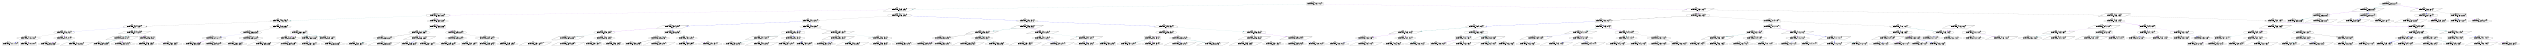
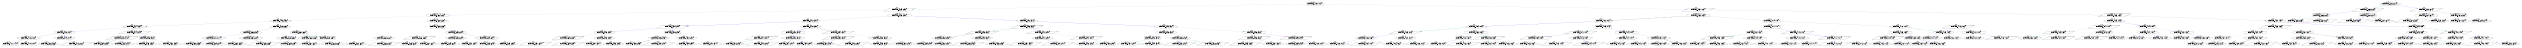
  digraph {
    node [shape=folder]
    edge [arrowhead=diamond color=teal style=dashed]
    n1 [label="Node{data=[7021, 7021]}"]
    n2 [label="Node{data=[6896, 6896]}" shape=parallelogram]
    n3 [label="Node{data=[7237, 7237]}" shape=parallelogram]
    n4 [label="Node{data=[6864, 6864]}" shape=octagon]
    n5 [label="Node{data=[6928, 6928]}" shape=octagon]
    n6 [label="Node{data=[7053, 7053]}" shape=octagon]
    n7 [label="Node{data=[7253, 7253]}" shape=parallelogram]
    n8 [label="Node{data=[4956, 4956]}" shape=ellipse]
    n9 [label="Node{data=[6880, 6880]}" shape=ellipse]
    n10 [label="Node{data=[6912, 6912]}"]
    n11 [label="Node{data=[6976, 6976]}" shape=ellipse]
    n12 [label="Node{data=[3344, 3344]}" shape=octagon]
    n13 [label="Node{data=[6856, 6856]}" shape=ellipse]
    n14 [label="Node{data=[6888, 6888]}"]
    n15 [label="Node{data=[2461, 2461]}" shape=ellipse]
    n16 [label="Node{data=[3449, 3449]}" shape=parallelogram]
    n17 [label="Node{data=[6586, 6586]}" shape=ellipse]
    n18 [label="Node{data=[6860, 6860]}"]
    n19 [label="Node{data=[1123, 1123]}" shape=octagon]
    n20 [label="Node{data=[2779, 2779]}" shape=ellipse]
    n21 [label="Node{data=[3421, 3421]}" shape=parallelogram]
    n22 [label="Node{data=[3986, 3986]}"]
    n23 [label="Node{data=[1117, 1117]}"]
    n24 [label="Node{data=[1700, 1700]}"]
    n25 [label="Node{data=[2656, 2656]}" shape=ellipse]
    n26 [label="Node{data=[2786, 2786]}" shape=parallelogram]
    n27 [label="Node{data=[3392, 3392]}"]
    n28 [label="Node{data=[3434, 3434]}" shape=octagon]
    n29 [label="Node{data=[3455, 3455]}" shape=ellipse]
    n30 [label="Node{data=[4655, 4655]}" shape=octagon]
    n31 [label="Node{data=[6171, 6171]}" shape=octagon]
    n32 [label="Node{data=[6854, 6854]}" shape=octagon]
    n33 [label="Node{data=[6858, 6858]}" shape=octagon]
    n34 [label="Node{data=[6862, 6862]}"]
    n35 [label="Node{data=[6857, 6857]}"]
    n36 [label="Node{data=[5523, 5523]}" shape=ellipse]
    n37 [label="Node{data=[6579, 6579]}"]
    n38 [label="Node{data=[6853, 6853]}" shape=octagon]
    n39 [label="Node{data=[6855, 6855]}" shape=parallelogram]
    n40 [label="Node{data=[6859, 6859]}"]
    n41 [label="Node{data=[6861, 6861]}" shape=ellipse]
    n42 [label="Node{data=[6863, 6863]}" shape=octagon]
    n43 [label="Node{data=[6872, 6872]}" shape=ellipse]
    n44 [label="Node{data=[6868, 6868]}" shape=parallelogram]
    n45 [label="Node{data=[6876, 6876]}" shape=parallelogram]
-   n46 [label="Node{data=[6884, 6884]}" shape=ellipse]
    n47 [label="Node{data=[6892, 6892]}" shape=ellipse]
    n48 [label="Node{data=[6866, 6866]}"]
    n49 [label="Node{data=[6870, 6870]}"]
    n50 [label="Node{data=[6874, 6874]}" shape=octagon]
    n51 [label="Node{data=[6878, 6878]}"]
    n52 [label="Node{data=[6865, 6865]}"]
    n53 [label="Node{data=[6867, 6867]}" shape=parallelogram]
    n54 [label="Node{data=[6869, 6869]}" shape=parallelogram]
    n55 [label="Node{data=[6871, 6871]}" shape=octagon]
    n56 [label="Node{data=[6873, 6873]}" shape=parallelogram]
    n57 [label="Node{data=[6875, 6875]}" shape=ellipse]
    n58 [label="Node{data=[6877, 6877]}"]
    n59 [label="Node{data=[6879, 6879]}" shape=octagon]
    n60 [label="Node{data=[6882, 6882]}" shape=ellipse]
    n61 [label="Node{data=[6886, 6886]}" shape=parallelogram]
    n62 [label="Node{data=[6890, 6890]}" shape=ellipse]
    n63 [label="Node{data=[6894, 6894]}" shape=octagon]
    n64 [label="Node{data=[6881, 6881]}" shape=ellipse]
    n65 [label="Node{data=[6883, 6883]}" shape=parallelogram]
    n66 [label="Node{data=[6885, 6885]}"]
    n67 [label="Node{data=[6887, 6887]}"]
    n68 [label="Node{data=[6889, 6889]}" shape=octagon]
    n69 [label="Node{data=[6891, 6891]}"]
    n70 [label="Node{data=[6893, 6893]}"]
    n71 [label="Node{data=[6895, 6895]}" shape=ellipse]
    n72 [label="Node{data=[6904, 6904]}" shape=parallelogram]
    n73 [label="Node{data=[6920, 6920]}" shape=ellipse]
    n74 [label="Node{data=[6936, 6936]}" shape=parallelogram]
    n75 [label="Node{data=[6984, 6984]}" shape=octagon]
    n76 [label="Node{data=[6900, 6900]}" shape=ellipse]
    n77 [label="Node{data=[6908, 6908]}"]
    n78 [label="Node{data=[6916, 6916]}" shape=octagon]
    n79 [label="Node{data=[6924, 6924]}" shape=parallelogram]
    n80 [label="Node{data=[6898, 6898]}" shape=parallelogram]
    n81 [label="Node{data=[6902, 6902]}" shape=ellipse]
    n82 [label="Node{data=[6906, 6906]}" shape=ellipse]
    n83 [label="Node{data=[6910, 6910]}" shape=ellipse]
    n84 [label="Node{data=[6897, 6897]}" shape=parallelogram]
    n85 [label="Node{data=[6899, 6899]}" shape=parallelogram]
    n86 [label="Node{data=[6901, 6901]}"]
    n87 [label="Node{data=[6903, 6903]}" shape=ellipse]
    n88 [label="Node{data=[6905, 6905]}"]
    n89 [label="Node{data=[6907, 6907]}" shape=parallelogram]
    n90 [label="Node{data=[6909, 6909]}" shape=ellipse]
    n91 [label="Node{data=[6911, 6911]}" shape=octagon]
    n92 [label="Node{data=[6914, 6914]}" shape=parallelogram]
    n93 [label="Node{data=[6918, 6918]}" shape=octagon]
    n94 [label="Node{data=[6922, 6922]}" shape=parallelogram]
    n95 [label="Node{data=[6926, 6926]}" shape=octagon]
    n96 [label="Node{data=[6913, 6913]}" shape=ellipse]
    n97 [label="Node{data=[6915, 6915]}" shape=parallelogram]
    n98 [label="Node{data=[6917, 6917]}"]
    n99 [label="Node{data=[6919, 6919]}"]
    n100 [label="Node{data=[6921, 6921]}" shape=ellipse]
    n101 [label="Node{data=[6923, 6923]}" shape=parallelogram]
    n102 [label="Node{data=[6925, 6925]}" shape=ellipse]
    n103 [label="Node{data=[6927, 6927]}" shape=octagon]
    n104 [label="Node{data=[6932, 6932]}" shape=parallelogram]
    n105 [label="Node{data=[6972, 6972]}" shape=parallelogram]
    n106 [label="Node{data=[6980, 6980]}" shape=ellipse]
    n107 [label="Node{data=[6988, 6988]}" shape=octagon]
    n108 [label="Node{data=[6930, 6930]}" shape=ellipse]
    n109 [label="Node{data=[6934, 6934]}" shape=ellipse]
    n110 [label="Node{data=[6970, 6970]}" shape=ellipse]
    n111 [label="Node{data=[6974, 6974]}" shape=parallelogram]
    n112 [label="Node{data=[6929, 6929]}"]
    n113 [label="Node{data=[6931, 6931]}"]
    n114 [label="Node{data=[6933, 6933]}" shape=parallelogram]
    n115 [label="Node{data=[6935, 6935]}" shape=octagon]
    n116 [label="Node{data=[6937, 6937]}" shape=parallelogram]
    n117 [label="Node{data=[6971, 6971]}" shape=parallelogram]
    n118 [label="Node{data=[6973, 6973]}" shape=octagon]
    n119 [label="Node{data=[6975, 6975]}"]
    n120 [label="Node{data=[6978, 6978]}"]
    n121 [label="Node{data=[6982, 6982]}" shape=ellipse]
    n122 [label="Node{data=[6986, 6986]}" shape=parallelogram]
    n123 [label="Node{data=[6990, 6990]}" shape=parallelogram]
    n124 [label="Node{data=[6977, 6977]}" shape=octagon]
    n125 [label="Node{data=[6979, 6979]}" shape=ellipse]
    n126 [label="Node{data=[6981, 6981]}" shape=parallelogram]
    n127 [label="Node{data=[6983, 6983]}" shape=parallelogram]
    n128 [label="Node{data=[6985, 6985]}" shape=parallelogram]
    n129 [label="Node{data=[6987, 6987]}" shape=ellipse]
    n130 [label="Node{data=[6989, 6989]}" shape=ellipse]
    n131 [label="Node{data=[7020, 7020]}"]
    n132 [label="Node{data=[7037, 7037]}"]
    n133 [label="Node{data=[7119, 7119]}"]
    n134 [label="Node{data=[7245, 7245]}" shape=ellipse]
    n135 [label="Node{data=[7891, 7891]}" shape=ellipse]
    n136 [label="Node{data=[7029, 7029]}" shape=ellipse]
    n137 [label="Node{data=[7045, 7045]}"]
    n138 [label="Node{data=[7111, 7111]}"]
    n139 [label="Node{data=[7127, 7127]}" shape=ellipse]
    n140 [label="Node{data=[7025, 7025]}" shape=parallelogram]
    n141 [label="Node{data=[7033, 7033]}" shape=octagon]
    n142 [label="Node{data=[7041, 7041]}" shape=parallelogram]
    n143 [label="Node{data=[7049, 7049]}" shape=octagon]
    n144 [label="Node{data=[7023, 7023]}" shape=ellipse]
    n145 [label="Node{data=[7027, 7027]}" shape=ellipse]
    n146 [label="Node{data=[7031, 7031]}"]
    n147 [label="Node{data=[7035, 7035]}" shape=parallelogram]
    n148 [label="Node{data=[7022, 7022]}" shape=octagon]
    n149 [label="Node{data=[7024, 7024]}" shape=parallelogram]
    n150 [label="Node{data=[7026, 7026]}" shape=ellipse]
    n151 [label="Node{data=[7028, 7028]}" shape=octagon]
    n152 [label="Node{data=[7030, 7030]}"]
    n153 [label="Node{data=[7032, 7032]}" shape=parallelogram]
    n154 [label="Node{data=[7034, 7034]}"]
    n155 [label="Node{data=[7036, 7036]}"]
    n156 [label="Node{data=[7039, 7039]}" shape=parallelogram]
    n157 [label="Node{data=[7043, 7043]}" shape=octagon]
    n158 [label="Node{data=[7047, 7047]}" shape=ellipse]
    n159 [label="Node{data=[7051, 7051]}" shape=octagon]
    n160 [label="Node{data=[7038, 7038]}" shape=octagon]
    n161 [label="Node{data=[7042, 7042]}" shape=parallelogram]
    n162 [label="Node{data=[7044, 7044]}" shape=parallelogram]
    n163 [label="Node{data=[7046, 7046]}" shape=octagon]
    n164 [label="Node{data=[7048, 7048]}"]
    n165 [label="Node{data=[7050, 7050]}" shape=ellipse]
    n166 [label="Node{data=[7052, 7052]}"]
    n167 [label="Node{data=[7057, 7057]}"]
    n168 [label="Node{data=[7115, 7115]}" shape=parallelogram]
    n169 [label="Node{data=[7233, 7233]}" shape=octagon]
    n170 [label="Node{data=[7125, 7125]}" shape=ellipse]
    n171 [label="Node{data=[7055, 7055]}" shape=parallelogram]
    n172 [label="Node{data=[7109, 7109]}" shape=octagon]
    n173 [label="Node{data=[7113, 7113]}" shape=octagon]
    n174 [label="Node{data=[7117, 7117]}" shape=parallelogram]
    n175 [label="Node{data=[7054, 7054]}"]
    n176 [label="Node{data=[7056, 7056]}" shape=ellipse]
    n177 [label="Node{data=[7061, 7061]}" shape=octagon]
    n178 [label="Node{data=[7110, 7110]}" shape=octagon]
    n179 [label="Node{data=[7112, 7112]}" shape=ellipse]
    n180 [label="Node{data=[7114, 7114]}"]
    n181 [label="Node{data=[7116, 7116]}" shape=parallelogram]
    n182 [label="Node{data=[7118, 7118]}"]
    n183 [label="Node{data=[7123, 7123]}" shape=parallelogram]
    n184 [label="Node{data=[7121, 7121]}" shape=octagon]
    n185 [label="Node{data=[7129, 7129]}" shape=parallelogram]
    n186 [label="Node{data=[7235, 7235]}"]
    n187 [label="Node{data=[7120, 7120]}" shape=ellipse]
    n188 [label="Node{data=[7122, 7122]}" shape=parallelogram]
    n189 [label="Node{data=[7124, 7124]}"]
    n190 [label="Node{data=[7126, 7126]}" shape=ellipse]
    n191 [label="Node{data=[7128, 7128]}" shape=octagon]
    n192 [label="Node{data=[7181, 7181]}"]
    n193 [label="Node{data=[7234, 7234]}"]
    n194 [label="Node{data=[7236, 7236]}"]
    n195 [label="Node{data=[7241, 7241]}" shape=parallelogram]
    n196 [label="Node{data=[7249, 7249]}"]
    n197 [label="Node{data=[7323, 7323]}" shape=parallelogram]
    n198 [label="Node{data=[7899, 7899]}"]
    n199 [label="Node{data=[7239, 7239]}" shape=parallelogram]
    n200 [label="Node{data=[7243, 7243]}"]
    n201 [label="Node{data=[7247, 7247]}" shape=ellipse]
    n202 [label="Node{data=[7251, 7251]}" shape=octagon]
    n203 [label="Node{data=[7238, 7238]}" shape=octagon]
    n204 [label="Node{data=[7240, 7240]}" shape=parallelogram]
    n205 [label="Node{data=[7242, 7242]}" shape=parallelogram]
    n206 [label="Node{data=[7244, 7244]}"]
    n207 [label="Node{data=[7246, 7246]}" shape=ellipse]
    n208 [label="Node{data=[7248, 7248]}" shape=octagon]
    n209 [label="Node{data=[7250, 7250]}"]
    n210 [label="Node{data=[7252, 7252]}" shape=ellipse]
    n211 [label="Node{data=[7319, 7319]}" shape=octagon]
    n212 [label="Node{data=[7327, 7327]}" shape=ellipse]
    n213 [label="Node{data=[7895, 7895]}" shape=ellipse]
    n214 [label="Node{data=[7901, 7901]}" shape=parallelogram]
    n215 [label="Node{data=[7317, 7317]}"]
    n216 [label="Node{data=[7321, 7321]}" shape=octagon]
    n217 [label="Node{data=[7325, 7325]}" shape=octagon]
    n218 [label="Node{data=[7329, 7329]}"]
    n219 [label="Node{data=[7316, 7316]}"]
    n220 [label="Node{data=[7318, 7318]}" shape=ellipse]
    n221 [label="Node{data=[7320, 7320]}"]
    n222 [label="Node{data=[7322, 7322]}" shape=parallelogram]
    n223 [label="Node{data=[7324, 7324]}" shape=ellipse]
    n224 [label="Node{data=[7326, 7326]}" shape=parallelogram]
    n225 [label="Node{data=[7328, 7328]}" shape=octagon]
    n226 [label="Node{data=[7787, 7787]}"]
    n227 [label="Node{data=[7893, 7893]}" shape=ellipse]
    n228 [label="Node{data=[7897, 7897]}" shape=octagon]
    n229 [label="Node{data=[7900, 7900]}"]
    n230 [label="Node{data=[7911, 7911]}" shape=octagon]
    n231 [label="Node{data=[7892, 7892]}"]
    n232 [label="Node{data=[7894, 7894]}" shape=octagon]
    n233 [label="Node{data=[7896, 7896]}" shape=octagon]
    n234 [label="Node{data=[7898, 7898]}" shape=ellipse]
    n235 [label="Node{data=[7902, 7902]}" shape=parallelogram]
    n236 [label="Node{data=[8315, 8315]}" shape=ellipse]
    n1 -> n2 [arrowhead=tee]
    n1 -> n3 [arrowhead=tee color=purple]
    n2 -> n4 [arrowhead=onormal color=purple]
    n2 -> n5 [arrowhead=tee style=solid]
    n3 -> n6 [color=purple style=solid]
    n3 -> n7 [arrowhead=onormal color=black]
    n4 -> n8 [arrowhead=tee]
    n4 -> n9 [arrowhead=tee color=purple]
    n5 -> n10 [arrowhead=onormal color=black]
    n5 -> n11 [arrowhead=onormal color=blue style=solid]
    n6 -> n132 [color=black style=solid]
    n6 -> n133 [arrowhead=onormal color=black]
    n7 -> n134 [arrowhead=onormal color=black]
    n7 -> n135 [arrowhead=tee color=black]
    n8 -> n12 [color=black]
    n8 -> n13 [arrowhead=tee color=purple]
    n9 -> n14 [arrowhead=tee color=purple style=solid]
    n10 -> n72 [color=blue style=solid]
    n10 -> n73 [arrowhead=onormal color=blue style=solid]
    n11 -> n74 [arrowhead=tee color=black]
    n11 -> n75 [arrowhead=onormal color=blue style=solid]
    n12 -> n15 [arrowhead=onormal color=blue]
    n12 -> n16 [arrowhead=onormal]
    n13 -> n17 [color=black]
    n13 -> n18 [arrowhead=onormal color=purple]
-   n14 -> n46 [arrowhead=tee style=solid]
    n14 -> n47 [arrowhead=tee color=purple]
    n15 -> n19 [arrowhead=tee color=black]
    n15 -> n20 [color=purple style=solid]
    n16 -> n21 [style=solid]
    n16 -> n22 [color=purple]
    n17 -> n31 [arrowhead=tee color=blue]
    n17 -> n32 [color=black]
    n18 -> n33 [color=purple style=solid]
    n18 -> n34 [style=solid]
    n18 -> n35 [style=solid]
    n19 -> n23 [color=blue]
    n19 -> n24 [arrowhead=tee color=purple]
    n20 -> n25 [color=purple]
    n20 -> n26 [arrowhead=onormal style=solid]
    n21 -> n27 [arrowhead=tee style=solid]
    n21 -> n28 [color=purple style=solid]
    n22 -> n29 [arrowhead=onormal color=purple style=solid]
    n22 -> n30 [arrowhead=onormal color=purple]
    n31 -> n36 [arrowhead=tee color=purple style=solid]
    n31 -> n37 [arrowhead=tee color=black]
    n32 -> n38 [arrowhead=onormal color=blue]
    n32 -> n39 [arrowhead=tee color=black style=solid]
    n33 -> n40 [arrowhead=onormal color=blue]
    n34 -> n41 [arrowhead=onormal color=blue style=solid]
    n34 -> n42 [arrowhead=onormal color=black]
    n43 -> n44 [arrowhead=onormal style=solid]
    n43 -> n45 [color=purple style=solid]
    n44 -> n48 [arrowhead=onormal color=purple style=solid]
    n44 -> n49 [color=blue style=solid]
    n45 -> n50 [color=blue]
    n45 -> n51 [arrowhead=onormal color=black]
-   n46 -> n60 [color=black style=solid]
-   n46 -> n61 [arrowhead=onormal color=purple style=solid]
    n47 -> n62
    n47 -> n63 [arrowhead=tee color=black]
    n48 -> n52 [arrowhead=tee style=solid]
    n48 -> n53 [arrowhead=tee color=black style=solid]
    n49 -> n54 [arrowhead=tee color=blue style=solid]
    n49 -> n55 [color=black style=solid]
    n50 -> n56 [arrowhead=onormal color=purple]
    n50 -> n57 [arrowhead=tee color=purple style=solid]
    n51 -> n58 [arrowhead=tee color=blue style=solid]
    n51 -> n59 [color=purple]
    n60 -> n64
    n60 -> n65 [arrowhead=onormal style=solid]
    n61 -> n66 [arrowhead=tee color=blue style=solid]
    n61 -> n67 [arrowhead=onormal color=black style=solid]
    n62 -> n68 [arrowhead=tee]
    n62 -> n69 [arrowhead=tee style=solid]
    n63 -> n70
    n63 -> n71 [arrowhead=onormal color=black]
    n72 -> n76 [arrowhead=onormal color=purple style=solid]
    n72 -> n77 [arrowhead=tee color=blue style=solid]
    n73 -> n78 [arrowhead=tee color=blue style=solid]
    n73 -> n79 [arrowhead=onormal color=black style=solid]
    n74 -> n104 [style=solid]
    n74 -> n105 [arrowhead=onormal color=purple style=solid]
    n75 -> n106 [arrowhead=onormal color=purple style=solid]
    n75 -> n107
    n76 -> n80 [arrowhead=onormal]
    n76 -> n81 [arrowhead=onormal color=purple style=solid]
    n77 -> n82 [arrowhead=tee]
    n77 -> n83 [arrowhead=onormal]
    n78 -> n92 [arrowhead=onormal]
    n78 -> n93 [color=blue]
    n79 -> n94 [color=black style=solid]
    n79 -> n95 [arrowhead=tee]
    n80 -> n84 [color=black]
    n80 -> n85 [arrowhead=tee]
    n81 -> n86 [arrowhead=onormal style=solid]
    n81 -> n87 [arrowhead=onormal color=black]
    n82 -> n88 [arrowhead=tee color=black style=solid]
    n82 -> n89 [color=black style=solid]
    n83 -> n90 [color=blue]
    n83 -> n91 [arrowhead=tee color=purple]
    n92 -> n96 [arrowhead=onormal style=solid]
    n92 -> n97 [arrowhead=tee color=black]
    n93 -> n98 [color=black]
    n93 -> n99 [color=blue]
    n94 -> n100 [arrowhead=tee color=blue style=solid]
    n94 -> n101
    n95 -> n102 [arrowhead=tee color=purple style=solid]
    n95 -> n103 [arrowhead=onormal]
    n104 -> n108 [arrowhead=tee color=black style=solid]
    n104 -> n109
    n105 -> n110 [arrowhead=onormal color=black style=solid]
    n105 -> n111 [arrowhead=tee]
    n106 -> n120 [arrowhead=tee color=purple]
    n106 -> n121 [arrowhead=onormal color=purple]
    n107 -> n122 [arrowhead=onormal color=black style=solid]
    n107 -> n123 [color=purple style=solid]
    n108 -> n112 [arrowhead=tee color=purple style=solid]
    n108 -> n113 [arrowhead=onormal color=purple style=solid]
    n109 -> n114 [color=black style=solid]
    n109 -> n115 [arrowhead=onormal style=solid]
    n110 -> n116 [color=black]
    n110 -> n117 [arrowhead=onormal color=blue style=solid]
    n111 -> n118 [arrowhead=tee color=blue style=solid]
    n111 -> n119
    n120 -> n124 [arrowhead=onormal style=solid]
    n120 -> n125 [color=purple]
    n121 -> n126 [arrowhead=tee color=blue style=solid]
    n121 -> n127 [arrowhead=onormal style=solid]
    n122 -> n128 [arrowhead=tee color=black style=solid]
    n122 -> n129 [arrowhead=onormal color=black]
    n123 -> n130 [arrowhead=tee]
    n123 -> n131 [arrowhead=onormal color=blue]
    n132 -> n136 [arrowhead=tee color=blue style=solid]
    n132 -> n137 [arrowhead=tee color=blue]
    n133 -> n138 [color=black style=solid]
    n133 -> n139 [arrowhead=onormal color=black]
    n134 -> n195 [arrowhead=onormal color=purple]
    n134 -> n196 [color=purple style=solid]
    n135 -> n197 [arrowhead=tee]
    n135 -> n198 [color=purple style=solid]
    n136 -> n140 [style=solid]
    n136 -> n141 [arrowhead=tee color=purple]
    n137 -> n142 [arrowhead=tee style=solid]
    n137 -> n143 [arrowhead=onormal color=purple style=solid]
    n138 -> n167 [color=purple]
    n138 -> n168 [arrowhead=onormal color=purple style=solid]
    n139 -> n169 [arrowhead=onormal color=blue]
    n139 -> n170 [arrowhead=onormal style=solid]
    n140 -> n144 [color=purple style=solid]
    n140 -> n145 [color=purple]
    n141 -> n146 [arrowhead=onormal color=blue]
    n141 -> n147 [style=solid]
    n142 -> n156 [arrowhead=onormal color=blue]
    n142 -> n157 [arrowhead=tee color=purple style=solid]
    n143 -> n158 [style=solid]
    n143 -> n159 [arrowhead=onormal color=black]
    n144 -> n148 [arrowhead=onormal color=blue]
    n144 -> n149 [arrowhead=tee color=black style=solid]
    n145 -> n150 [color=black]
    n145 -> n151 [style=solid]
    n146 -> n152 [arrowhead=onormal color=purple style=solid]
    n146 -> n153 [color=black style=solid]
    n147 -> n154 [style=solid]
    n147 -> n155 [color=black]
    n156 -> n160 [arrowhead=onormal color=blue]
    n157 -> n161 [arrowhead=tee color=blue]
    n157 -> n162 [arrowhead=onormal color=blue style=solid]
    n158 -> n163 [arrowhead=onormal color=black style=solid]
    n158 -> n164 [arrowhead=onormal]
    n159 -> n165 [arrowhead=onormal]
    n159 -> n166 [arrowhead=tee color=black style=solid]
    n167 -> n171 [style=solid]
    n167 -> n172 [arrowhead=tee color=black style=solid]
    n168 -> n173 [arrowhead=tee color=purple style=solid]
    n168 -> n174 [arrowhead=tee color=blue style=solid]
    n169 -> n185 [color=black style=solid]
    n169 -> n186 [color=purple]
    n170 -> n189 [arrowhead=tee color=blue]
    n170 -> n190 [arrowhead=tee]
    n171 -> n175 [arrowhead=tee color=black style=solid]
    n171 -> n176 [arrowhead=tee color=black]
    n172 -> n177 [color=black style=solid]
    n172 -> n178 [arrowhead=onormal style=solid]
    n173 -> n179 [arrowhead=onormal color=blue style=solid]
    n173 -> n180 [arrowhead=onormal]
    n174 -> n181 [color=blue style=solid]
    n174 -> n182
    n183 -> n170 [color=purple style=solid]
    n183 -> n184 [arrowhead=tee color=black]
    n184 -> n187 [arrowhead=tee color=black]
    n184 -> n188 [arrowhead=tee color=purple style=solid]
    n185 -> n191 [arrowhead=tee color=blue]
    n185 -> n192 [color=purple style=solid]
    n186 -> n193 [color=black]
    n186 -> n194 [color=blue style=solid]
    n195 -> n199 [arrowhead=tee color=purple]
    n195 -> n200 [color=black]
    n196 -> n201 [arrowhead=onormal color=blue style=solid]
    n196 -> n202 [arrowhead=onormal color=purple]
    n197 -> n211 [arrowhead=tee color=purple]
    n197 -> n212 [arrowhead=onormal]
    n198 -> n213 [color=black]
    n198 -> n214 [style=solid]
    n199 -> n203 [style=solid]
    n199 -> n204 [color=black]
    n200 -> n205 [arrowhead=tee style=solid]
    n200 -> n206 [arrowhead=onormal color=purple style=solid]
    n201 -> n207 [color=blue]
    n201 -> n208 [color=purple]
    n202 -> n209 [color=black]
    n202 -> n210 [color=blue]
    n211 -> n215 [arrowhead=onormal]
    n211 -> n216 [arrowhead=onormal color=purple]
    n212 -> n217
    n212 -> n218 [color=black style=solid]
    n213 -> n227 [color=blue]
    n213 -> n228 [arrowhead=onormal]
    n214 -> n229 [arrowhead=tee style=solid]
    n214 -> n230 [color=blue]
    n215 -> n219 [arrowhead=onormal color=purple]
    n215 -> n220 [color=black style=solid]
    n216 -> n221 [arrowhead=tee color=black style=solid]
    n216 -> n222 [arrowhead=tee]
    n217 -> n223
    n217 -> n224 [arrowhead=tee color=blue style=solid]
    n218 -> n225
    n218 -> n226 [arrowhead=tee color=black]
    n227 -> n231 [color=blue style=solid]
    n227 -> n232 [arrowhead=tee color=purple style=solid]
    n228 -> n233 [arrowhead=onormal color=purple style=solid]
    n228 -> n234 [arrowhead=onormal style=solid]
    n230 -> n235 [color=black style=solid]
    n230 -> n236 [color=purple]
  }
